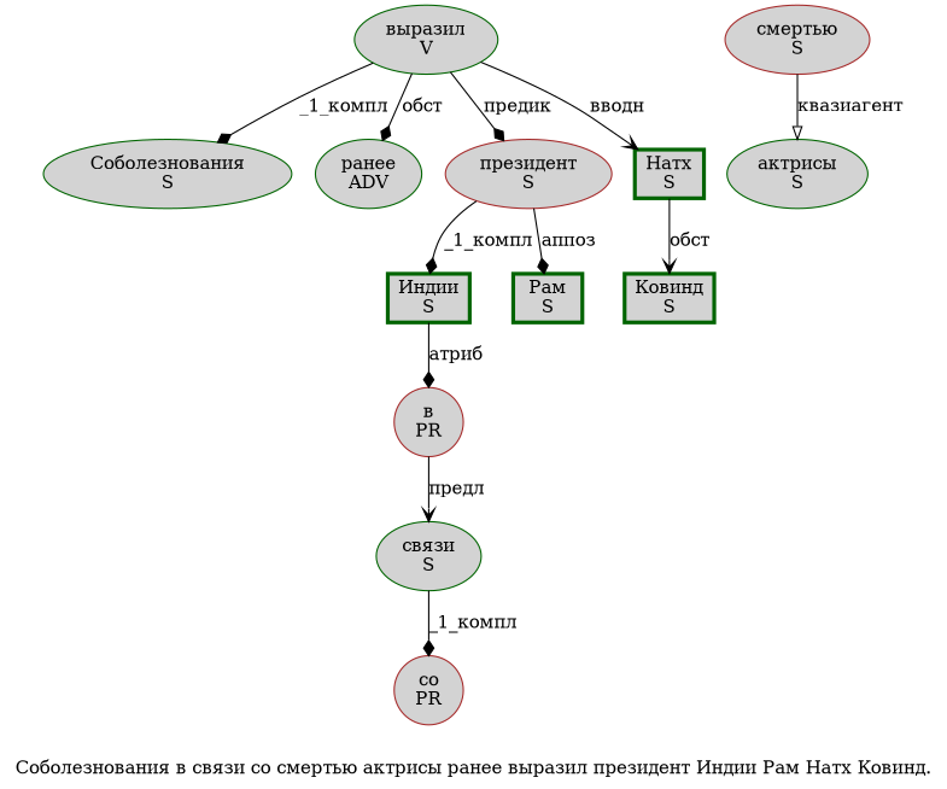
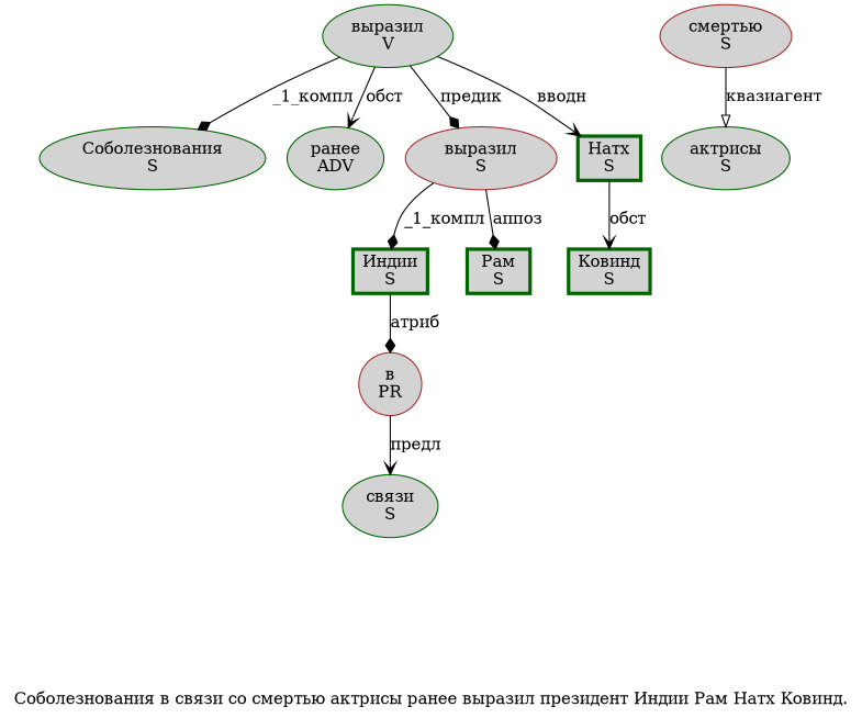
  digraph {
    label="Соболезнования в связи со смертью актрисы ранее выразил президент Индии Рам Натх‏ Ковинд."
    node [color=darkgreen fillcolor=lightgray penwidth=1 shape=ellipse style=filled]
    edge [arrowhead=diamond]
    n1 [label="Соболезнования\nS"]
    n2 [color=brown label="в\nPR"]
    n3 [label="связи\nS"]
-   n4 [color=brown label="со\nPR"]
    n5 [color=brown label="смертью\nS"]
    n6 [label="актрисы\nS"]
    n7 [label="ранее\nADV"]
    n8 [label="выразил\nV"]
-   n9 [color=brown label="президент\nS"]
+   n9 [color=brown label="выразил\nS"]
    n10 [label="Натх\nS" penwidth=3 shape=box]
    n11 [label="Индии\nS" penwidth=3 shape=box]
    n12 [label="Рам\nS" penwidth=3 shape=box]
    n13 [label="Ковинд\nS" penwidth=3 shape=box]
    n2 -> n3 [arrowhead=vee label="предл"]
-   n3 -> n4 [label="_1_компл"]
    n5 -> n6 [arrowhead=onormal label="квазиагент"]
    n8 -> n1 [label="_1_компл"]
-   n8 -> n7 [label="обст"]
+   n8 -> n7 [arrowhead=vee label="обст"]
    n8 -> n9 [label="предик"]
    n8 -> n10 [arrowhead=vee label="вводн"]
    n9 -> n11 [label="_1_компл"]
    n9 -> n12 [label="аппоз"]
    n10 -> n13 [arrowhead=vee label="обст"]
    n11 -> n2 [label="атриб"]
  }
